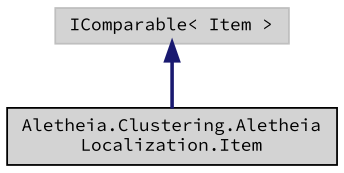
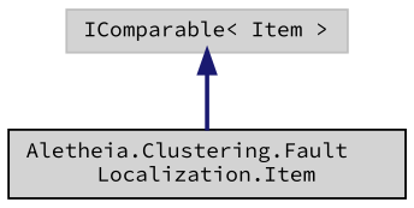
  digraph {
    fontname="Source Code Pro"
    node [fillcolor=lightgrey fontname="Source Code Pro" fontsize=10 shape=record style=filled]
-   n1 [color=black fontcolor=black height=0.2 label="Aletheia.Clustering.Aletheia\lLocalization.Item" width=0.4]
+   n1 [color=black fontcolor=black height=0.2 label="Aletheia.Clustering.Fault\lLocalization.Item" width=0.4]
    n2 [color=grey75 height=0.2 label="IComparable\< Item \>" width=0.4]
    n2 -> n1 [color=midnightblue dir=back fontname="Source Code Pro" fontsize=10 labelfontname=Helvetica labelfontsize=10 style=bold]
  }
